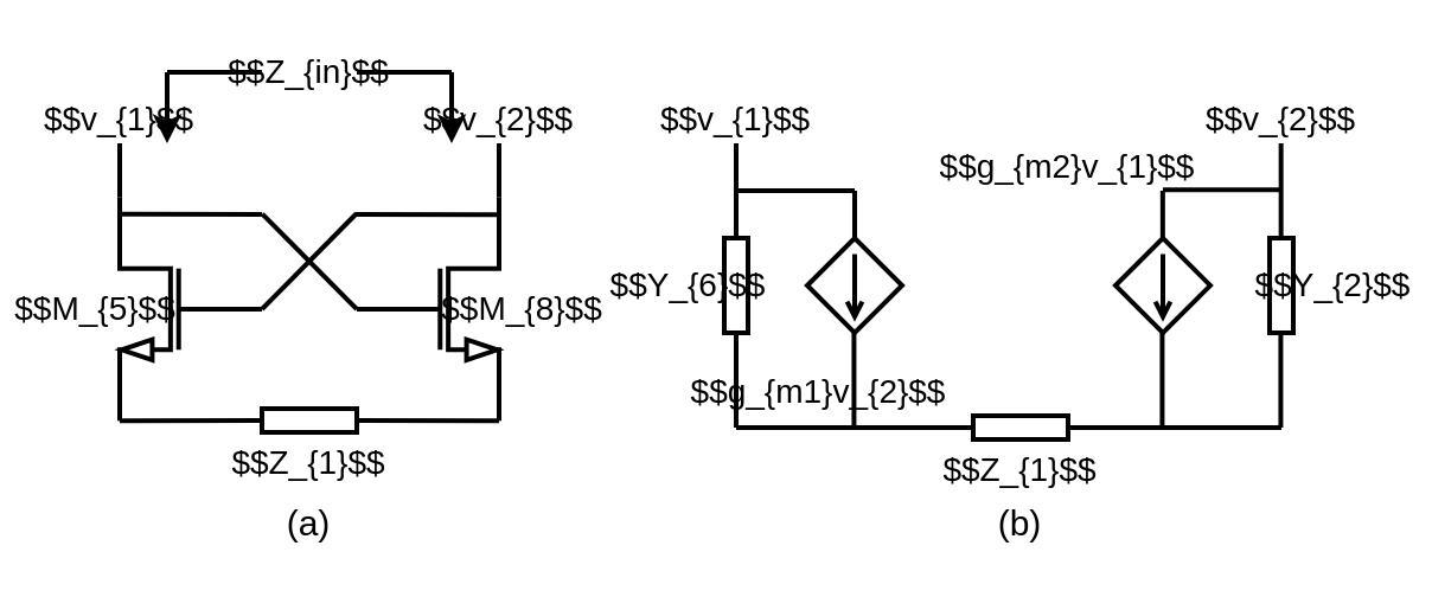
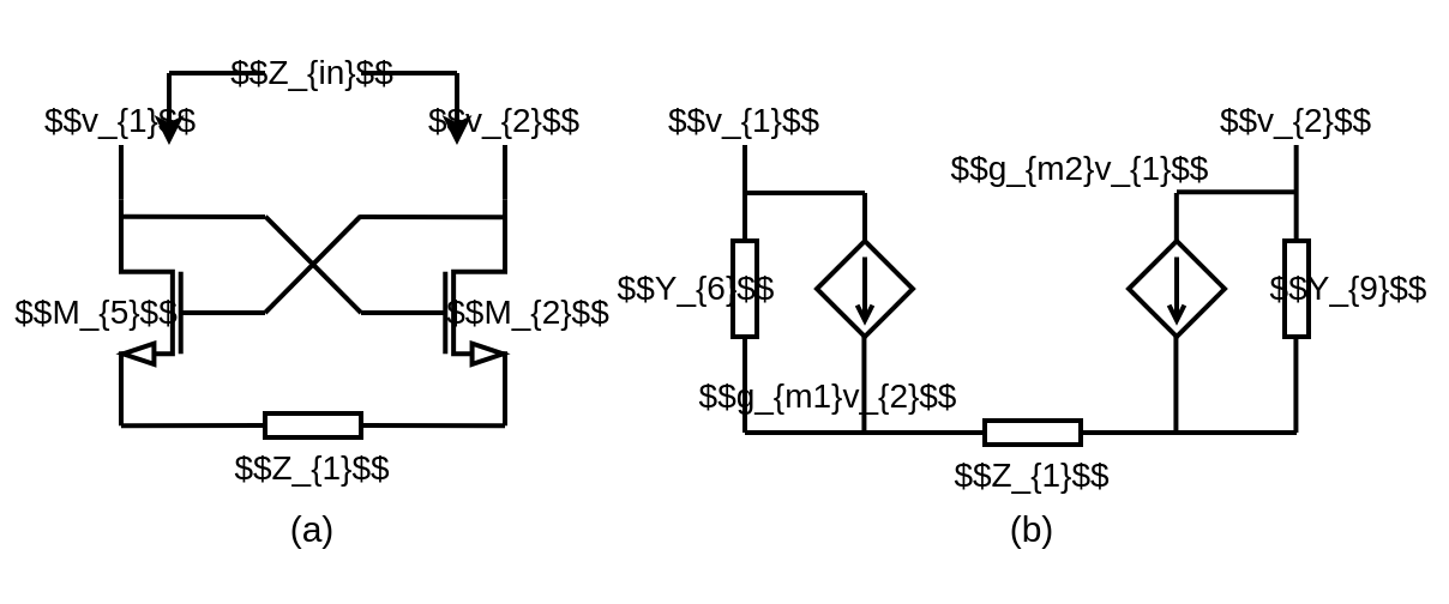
  <mxCell id="0" />
  <mxCell id="1" parent="0" />
  <mxCell id="2" value="" style="verticalLabelPosition=bottom;shadow=0;dashed=0;align=center;html=1;verticalAlign=top;shape=mxgraph.electrical.transistors.nmos;pointerEvents=1;strokeWidth=2;" vertex="1" parent="1"><mxGeometry x="150" y="80" width="60" height="100" as="geometry" /></mxCell>
  <mxCell id="3" value="" style="verticalLabelPosition=bottom;shadow=0;dashed=0;align=center;html=1;verticalAlign=top;shape=mxgraph.electrical.transistors.nmos;pointerEvents=1;strokeWidth=2;flipH=1;" vertex="1" parent="1"><mxGeometry x="50" y="80" width="60" height="100" as="geometry" /></mxCell>
  <mxCell id="4" value="" style="endArrow=none;html=1;strokeWidth=2;exitX=0;exitY=0.5;exitDx=0;exitDy=0;exitPerimeter=0;entryX=-0.004;entryY=0.073;entryDx=0;entryDy=0;entryPerimeter=0;" edge="1" parent="1" source="3" target="2"><mxGeometry width="50" height="50" relative="1" as="geometry"><mxPoint x="110" y="140" as="sourcePoint" /><mxPoint x="160" y="90" as="targetPoint" /></mxGeometry></mxCell>
  <mxCell id="5" value="" style="endArrow=none;html=1;strokeWidth=2;exitX=0;exitY=0.5;exitDx=0;exitDy=0;exitPerimeter=0;entryX=-0.002;entryY=0.074;entryDx=0;entryDy=0;entryPerimeter=0;" edge="1" parent="1" source="2" target="3"><mxGeometry width="50" height="50" relative="1" as="geometry"><mxPoint x="140" y="132" as="sourcePoint" /><mxPoint x="159.22" y="100.494" as="targetPoint" /></mxGeometry></mxCell>
  <mxCell id="6" value="" style="endArrow=none;html=1;strokeWidth=2;exitX=0.996;exitY=0.074;exitDx=0;exitDy=0;exitPerimeter=0;" edge="1" parent="1" source="3"><mxGeometry width="50" height="50" relative="1" as="geometry"><mxPoint x="70" y="120" as="sourcePoint" /><mxPoint x="110" y="90" as="targetPoint" /></mxGeometry></mxCell>
  <mxCell id="7" value="" style="endArrow=none;html=1;strokeWidth=2;exitX=0.996;exitY=0.074;exitDx=0;exitDy=0;exitPerimeter=0;" edge="1" parent="1"><mxGeometry width="50" height="50" relative="1" as="geometry"><mxPoint x="149.24" y="90.004" as="sourcePoint" /><mxPoint x="209" y="90.17" as="targetPoint" /></mxGeometry></mxCell>
  <mxCell id="8" value="" style="rounded=0;whiteSpace=wrap;html=1;strokeWidth=2;" vertex="1" parent="1"><mxGeometry x="110" y="172" width="40" height="10" as="geometry" /></mxCell>
  <mxCell id="9" value="" style="endArrow=none;html=1;strokeWidth=2;exitX=1;exitY=1;exitDx=0;exitDy=0;exitPerimeter=0;entryX=0;entryY=0.5;entryDx=0;entryDy=0;" edge="1" parent="1" source="3" target="8"><mxGeometry width="50" height="50" relative="1" as="geometry"><mxPoint x="150" y="190" as="sourcePoint" /><mxPoint x="200" y="140" as="targetPoint" /></mxGeometry></mxCell>
  <mxCell id="10" value="" style="endArrow=none;html=1;strokeWidth=2;exitX=1;exitY=0.5;exitDx=0;exitDy=0;entryX=1;entryY=1;entryDx=0;entryDy=0;entryPerimeter=0;" edge="1" parent="1" source="8" target="2"><mxGeometry width="50" height="50" relative="1" as="geometry"><mxPoint x="150" y="190" as="sourcePoint" /><mxPoint x="200" y="140" as="targetPoint" /></mxGeometry></mxCell>
  <mxCell id="11" value="$$Z_{1}$$" style="text;html=1;strokeColor=none;fillColor=none;align=center;verticalAlign=middle;whiteSpace=wrap;rounded=0;strokeWidth=1;fontStyle=0;fontSize=14;" vertex="1" parent="1"><mxGeometry x="110" y="185" width="40" height="20" as="geometry" /></mxCell>
  <mxCell id="12" value="" style="endArrow=none;html=1;fontSize=14;strokeWidth=2;exitX=1;exitY=0;exitDx=0;exitDy=0;exitPerimeter=0;" edge="1" parent="1" source="3"><mxGeometry width="50" height="50" relative="1" as="geometry"><mxPoint x="150" y="170" as="sourcePoint" /><mxPoint x="50" y="60" as="targetPoint" /></mxGeometry></mxCell>
  <mxCell id="13" value="" style="endArrow=none;html=1;fontSize=14;strokeWidth=2;exitX=1;exitY=0;exitDx=0;exitDy=0;exitPerimeter=0;" edge="1" parent="1"><mxGeometry width="50" height="50" relative="1" as="geometry"><mxPoint x="210" y="82.857" as="sourcePoint" /><mxPoint x="210" y="60" as="targetPoint" /></mxGeometry></mxCell>
  <mxCell id="14" value="" style="endArrow=classic;html=1;fontSize=14;strokeWidth=2;" edge="1" parent="1"><mxGeometry width="50" height="50" relative="1" as="geometry"><mxPoint x="70" y="30" as="sourcePoint" /><mxPoint x="70" y="60" as="targetPoint" /></mxGeometry></mxCell>
  <mxCell id="15" value="" style="endArrow=classic;html=1;fontSize=14;strokeWidth=2;" edge="1" parent="1"><mxGeometry width="50" height="50" relative="1" as="geometry"><mxPoint x="190" y="30" as="sourcePoint" /><mxPoint x="190" y="60" as="targetPoint" /></mxGeometry></mxCell>
  <mxCell id="16" value="" style="endArrow=none;html=1;fontSize=14;strokeWidth=2;" edge="1" parent="1"><mxGeometry width="50" height="50" relative="1" as="geometry"><mxPoint x="70" y="30" as="sourcePoint" /><mxPoint x="110" y="30" as="targetPoint" /></mxGeometry></mxCell>
  <mxCell id="17" value="" style="endArrow=none;html=1;fontSize=14;strokeWidth=2;" edge="1" parent="1"><mxGeometry width="50" height="50" relative="1" as="geometry"><mxPoint x="150" y="30" as="sourcePoint" /><mxPoint x="190" y="30" as="targetPoint" /></mxGeometry></mxCell>
  <mxCell id="18" value="$$Z_{in}$$" style="text;html=1;strokeColor=none;fillColor=none;align=center;verticalAlign=middle;whiteSpace=wrap;rounded=0;strokeWidth=1;fontStyle=0;fontSize=14;" vertex="1" parent="1"><mxGeometry x="110" y="20" width="40" height="20" as="geometry" /></mxCell>
  <mxCell id="19" value="$$M_{5}$$" style="text;html=1;strokeColor=none;fillColor=none;align=center;verticalAlign=middle;whiteSpace=wrap;rounded=0;strokeWidth=1;fontStyle=0;fontSize=14;" vertex="1" parent="1"><mxGeometry x="20" y="120" width="40" height="20" as="geometry" /></mxCell>
- <mxCell id="20" value="$$M_{8}$$" style="text;html=1;strokeColor=none;fillColor=none;align=center;verticalAlign=middle;whiteSpace=wrap;rounded=0;strokeWidth=1;fontStyle=0;fontSize=14;" vertex="1" parent="1"><mxGeometry x="200" y="120" width="40" height="20" as="geometry" /></mxCell>
+ <mxCell id="20" value="$$M_{2}$$" style="text;html=1;strokeColor=none;fillColor=none;align=center;verticalAlign=middle;whiteSpace=wrap;rounded=0;strokeWidth=1;fontStyle=0;fontSize=14;" vertex="1" parent="1"><mxGeometry x="200" y="120" width="40" height="20" as="geometry" /></mxCell>
  <mxCell id="21" value="(a)" style="text;html=1;strokeColor=none;fillColor=none;align=center;verticalAlign=middle;whiteSpace=wrap;rounded=0;strokeWidth=1;fontStyle=0;fontSize=15;" vertex="1" parent="1"><mxGeometry x="110" y="210" width="40" height="20" as="geometry" /></mxCell>
  <mxCell id="22" value="" style="pointerEvents=1;verticalLabelPosition=bottom;shadow=0;dashed=0;align=center;html=1;verticalAlign=top;shape=mxgraph.electrical.signal_sources.source;aspect=fixed;points=[[0.5,0,0],[1,0.5,0],[0.5,1,0],[0,0.5,0]];elSignalType=dc2;elSourceType=dependent;fontSize=14;strokeWidth=2;" vertex="1" parent="1"><mxGeometry x="340" y="100" width="40" height="40" as="geometry" /></mxCell>
  <mxCell id="23" value="" style="rounded=0;whiteSpace=wrap;html=1;fontSize=14;strokeWidth=2;rotation=90;" vertex="1" parent="1"><mxGeometry x="290" y="115" width="40" height="10" as="geometry" /></mxCell>
  <mxCell id="24" value="$$Y_{6}$$" style="text;html=1;strokeColor=none;fillColor=none;align=center;verticalAlign=middle;whiteSpace=wrap;rounded=0;strokeWidth=1;fontStyle=0;fontSize=14;" vertex="1" parent="1"><mxGeometry x="270" y="110" width="40" height="20" as="geometry" /></mxCell>
  <mxCell id="25" value="$$v_{1}$$" style="text;html=1;strokeColor=none;fillColor=none;align=center;verticalAlign=middle;whiteSpace=wrap;rounded=0;strokeWidth=1;fontStyle=0;fontSize=14;" vertex="1" parent="1"><mxGeometry x="30" y="40" width="40" height="20" as="geometry" /></mxCell>
  <mxCell id="26" value="$$v_{2}$$" style="text;html=1;strokeColor=none;fillColor=none;align=center;verticalAlign=middle;whiteSpace=wrap;rounded=0;strokeWidth=1;fontStyle=0;fontSize=14;" vertex="1" parent="1"><mxGeometry x="190" y="40" width="40" height="20" as="geometry" /></mxCell>
  <mxCell id="27" value="$$g_{m1}v_{2}$$" style="text;html=1;strokeColor=none;fillColor=none;align=center;verticalAlign=middle;whiteSpace=wrap;rounded=0;strokeWidth=1;fontStyle=0;fontSize=14;" vertex="1" parent="1"><mxGeometry x="325" y="155" width="40" height="20" as="geometry" /></mxCell>
  <mxCell id="28" value="" style="endArrow=none;html=1;fontSize=14;strokeWidth=2;exitX=0;exitY=0.5;exitDx=0;exitDy=0;" edge="1" parent="1" source="23"><mxGeometry width="50" height="50" relative="1" as="geometry"><mxPoint x="310" y="150" as="sourcePoint" /><mxPoint x="310" y="60" as="targetPoint" /></mxGeometry></mxCell>
  <mxCell id="29" value="" style="endArrow=none;html=1;fontSize=14;strokeWidth=2;exitX=1;exitY=0.5;exitDx=0;exitDy=0;" edge="1" parent="1" source="23"><mxGeometry width="50" height="50" relative="1" as="geometry"><mxPoint x="310" y="150" as="sourcePoint" /><mxPoint x="310" y="180" as="targetPoint" /></mxGeometry></mxCell>
  <mxCell id="30" value="" style="endArrow=none;html=1;fontSize=14;strokeWidth=2;" edge="1" parent="1"><mxGeometry width="50" height="50" relative="1" as="geometry"><mxPoint x="360" y="80" as="sourcePoint" /><mxPoint x="360" y="100" as="targetPoint" /></mxGeometry></mxCell>
  <mxCell id="31" value="" style="endArrow=none;html=1;fontSize=14;strokeWidth=2;" edge="1" parent="1"><mxGeometry width="50" height="50" relative="1" as="geometry"><mxPoint x="360" y="80" as="sourcePoint" /><mxPoint x="310" y="80" as="targetPoint" /></mxGeometry></mxCell>
  <mxCell id="32" value="" style="pointerEvents=1;verticalLabelPosition=bottom;shadow=0;dashed=0;align=center;html=1;verticalAlign=top;shape=mxgraph.electrical.signal_sources.source;aspect=fixed;points=[[0.5,0,0],[1,0.5,0],[0.5,1,0],[0,0.5,0]];elSignalType=dc2;elSourceType=dependent;fontSize=14;strokeWidth=2;" vertex="1" parent="1"><mxGeometry x="470" y="100" width="40" height="40" as="geometry" /></mxCell>
  <mxCell id="33" value="" style="rounded=0;whiteSpace=wrap;html=1;fontSize=14;strokeWidth=2;rotation=90;" vertex="1" parent="1"><mxGeometry x="520" y="115" width="40" height="10" as="geometry" /></mxCell>
- <mxCell id="34" value="$$Y_{2}$$" style="text;html=1;strokeColor=none;fillColor=none;align=center;verticalAlign=middle;whiteSpace=wrap;rounded=0;strokeWidth=1;fontStyle=0;fontSize=14;" vertex="1" parent="1"><mxGeometry x="542" y="110" width="40" height="20" as="geometry" /></mxCell>
+ <mxCell id="34" value="$$Y_{9}$$" style="text;html=1;strokeColor=none;fillColor=none;align=center;verticalAlign=middle;whiteSpace=wrap;rounded=0;strokeWidth=1;fontStyle=0;fontSize=14;" vertex="1" parent="1"><mxGeometry x="542" y="110" width="40" height="20" as="geometry" /></mxCell>
  <mxCell id="35" value="$$g_{m2}v_{1}$$" style="text;html=1;strokeColor=none;fillColor=none;align=center;verticalAlign=middle;whiteSpace=wrap;rounded=0;strokeWidth=1;fontStyle=0;fontSize=14;" vertex="1" parent="1"><mxGeometry x="430" y="60" width="40" height="20" as="geometry" /></mxCell>
  <mxCell id="36" value="$$v_{1}$$" style="text;html=1;strokeColor=none;fillColor=none;align=center;verticalAlign=middle;whiteSpace=wrap;rounded=0;strokeWidth=1;fontStyle=0;fontSize=14;" vertex="1" parent="1"><mxGeometry x="290" y="40" width="40" height="20" as="geometry" /></mxCell>
  <mxCell id="37" value="" style="endArrow=none;html=1;fontSize=14;strokeWidth=2;exitX=1;exitY=0.5;exitDx=0;exitDy=0;" edge="1" parent="1"><mxGeometry width="50" height="50" relative="1" as="geometry"><mxPoint x="359.71" y="140" as="sourcePoint" /><mxPoint x="359.71" y="180" as="targetPoint" /></mxGeometry></mxCell>
  <mxCell id="38" value="" style="endArrow=none;html=1;fontSize=14;strokeWidth=2;exitX=1;exitY=0.5;exitDx=0;exitDy=0;" edge="1" parent="1"><mxGeometry width="50" height="50" relative="1" as="geometry"><mxPoint x="489.71" y="140" as="sourcePoint" /><mxPoint x="489.71" y="180" as="targetPoint" /></mxGeometry></mxCell>
  <mxCell id="39" value="" style="endArrow=none;html=1;fontSize=14;strokeWidth=2;exitX=1;exitY=0.5;exitDx=0;exitDy=0;" edge="1" parent="1"><mxGeometry width="50" height="50" relative="1" as="geometry"><mxPoint x="539.71" y="140" as="sourcePoint" /><mxPoint x="539.71" y="180" as="targetPoint" /></mxGeometry></mxCell>
  <mxCell id="40" value="" style="endArrow=none;html=1;fontSize=14;strokeWidth=2;" edge="1" parent="1"><mxGeometry width="50" height="50" relative="1" as="geometry"><mxPoint x="489.92" y="80" as="sourcePoint" /><mxPoint x="489.92" y="100" as="targetPoint" /></mxGeometry></mxCell>
  <mxCell id="41" value="" style="endArrow=none;html=1;fontSize=14;strokeWidth=2;" edge="1" parent="1"><mxGeometry width="50" height="50" relative="1" as="geometry"><mxPoint x="540" y="79.67" as="sourcePoint" /><mxPoint x="490" y="79.67" as="targetPoint" /></mxGeometry></mxCell>
  <mxCell id="42" value="" style="endArrow=none;html=1;fontSize=14;strokeWidth=2;exitX=0;exitY=0.5;exitDx=0;exitDy=0;" edge="1" parent="1"><mxGeometry width="50" height="50" relative="1" as="geometry"><mxPoint x="539.83" y="100" as="sourcePoint" /><mxPoint x="539.83" y="60" as="targetPoint" /></mxGeometry></mxCell>
  <mxCell id="43" value="$$v_{2}$$" style="text;html=1;strokeColor=none;fillColor=none;align=center;verticalAlign=middle;whiteSpace=wrap;rounded=0;strokeWidth=1;fontStyle=0;fontSize=14;" vertex="1" parent="1"><mxGeometry x="520" y="40" width="40" height="20" as="geometry" /></mxCell>
  <mxCell id="44" value="" style="rounded=0;whiteSpace=wrap;html=1;strokeWidth=2;" vertex="1" parent="1"><mxGeometry x="410" y="175" width="40" height="10" as="geometry" /></mxCell>
  <mxCell id="45" value="$$Z_{1}$$" style="text;html=1;strokeColor=none;fillColor=none;align=center;verticalAlign=middle;whiteSpace=wrap;rounded=0;strokeWidth=1;fontStyle=0;fontSize=14;" vertex="1" parent="1"><mxGeometry x="410" y="188" width="40" height="20" as="geometry" /></mxCell>
  <mxCell id="46" value="" style="endArrow=none;html=1;fontSize=14;strokeWidth=2;entryX=0;entryY=0.5;entryDx=0;entryDy=0;" edge="1" parent="1" target="44"><mxGeometry width="50" height="50" relative="1" as="geometry"><mxPoint x="310" y="180" as="sourcePoint" /><mxPoint x="420" y="130" as="targetPoint" /></mxGeometry></mxCell>
  <mxCell id="47" value="" style="endArrow=none;html=1;fontSize=14;strokeWidth=2;" edge="1" parent="1"><mxGeometry width="50" height="50" relative="1" as="geometry"><mxPoint x="450" y="180" as="sourcePoint" /><mxPoint x="540" y="180" as="targetPoint" /></mxGeometry></mxCell>
  <mxCell id="48" value="(b)" style="text;html=1;strokeColor=none;fillColor=none;align=center;verticalAlign=middle;whiteSpace=wrap;rounded=0;strokeWidth=1;fontStyle=0;fontSize=15;" vertex="1" parent="1"><mxGeometry x="410" y="210" width="40" height="20" as="geometry" /></mxCell>
